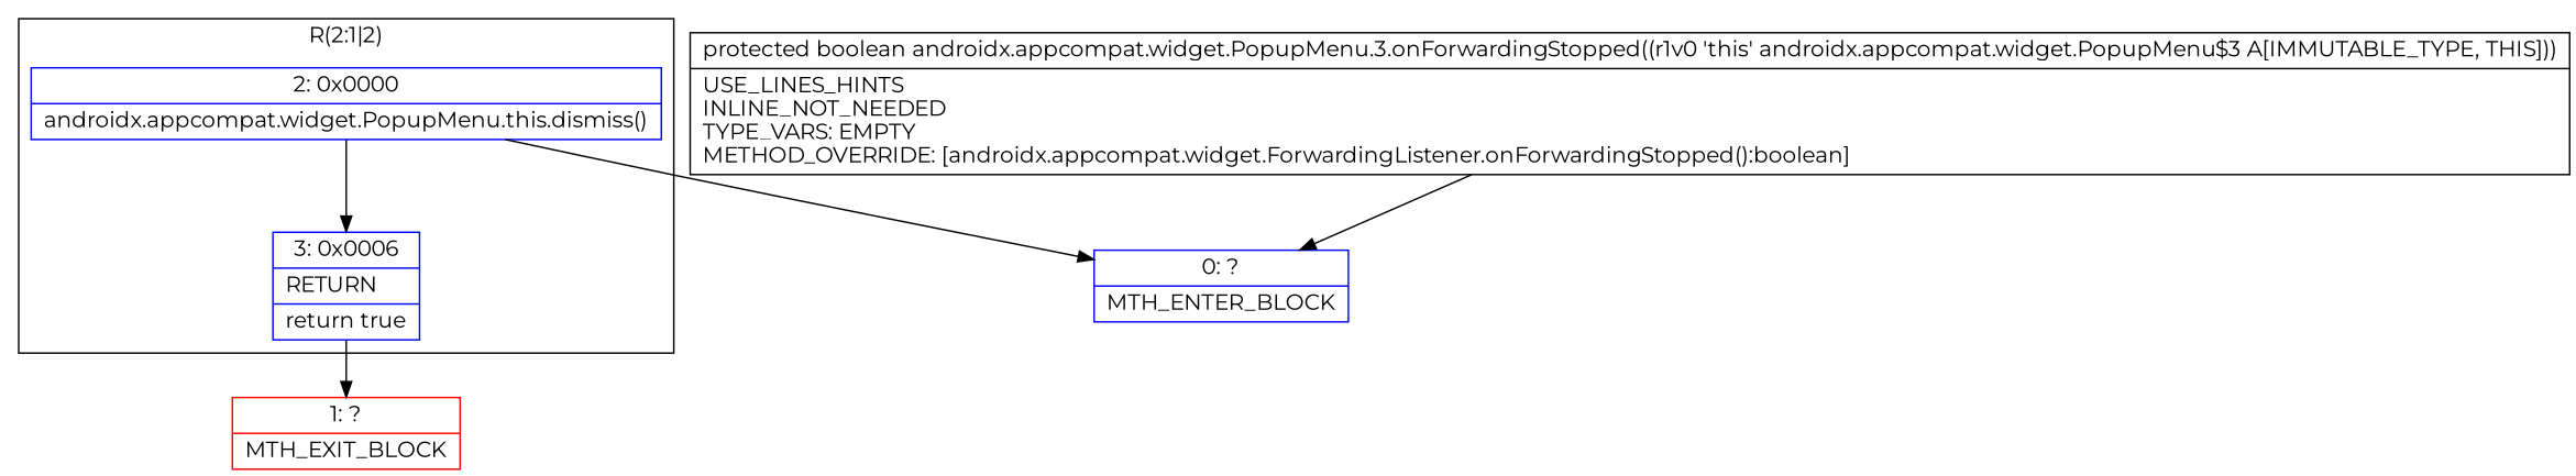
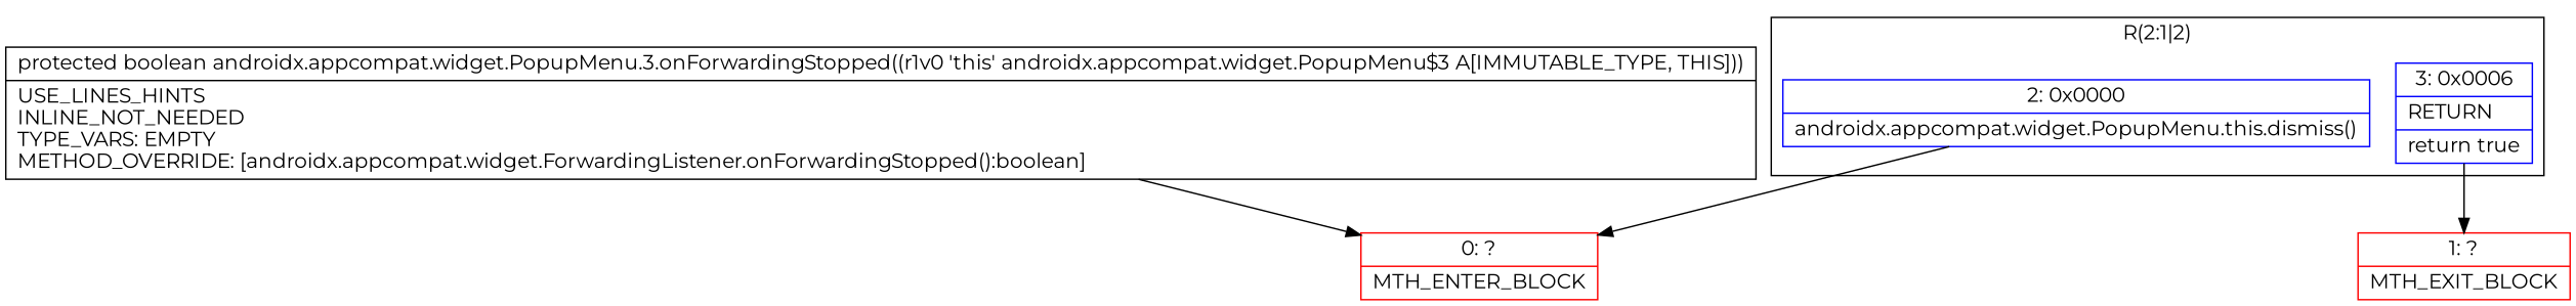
  digraph {
    fontname=Montserrat
    node [color=blue fontname=Montserrat shape=record]
    edge [fontname=Montserrat]
    n1 [label="{2\:\ 0x0000|androidx.appcompat.widget.PopupMenu.this.dismiss()\l}"]
    n2 [label="{3\:\ 0x0006|RETURN\l|return true\l}"]
-   n3 [label="{0\:\ ?|MTH_ENTER_BLOCK\l}"]
+   n3 [color=red label="{0\:\ ?|MTH_ENTER_BLOCK\l}"]
    n4 [color=red label="{1\:\ ?|MTH_EXIT_BLOCK\l}"]
    n5 [label="{protected boolean androidx.appcompat.widget.PopupMenu.3.onForwardingStopped((r1v0 'this' androidx.appcompat.widget.PopupMenu$3 A[IMMUTABLE_TYPE, THIS]))  | USE_LINES_HINTS\lINLINE_NOT_NEEDED\lTYPE_VARS: EMPTY\lMETHOD_OVERRIDE: [androidx.appcompat.widget.ForwardingListener.onForwardingStopped():boolean]\l}" color=""]
    subgraph cluster_1 {
      label="R(2:1|2)"
      n1
      n2
    }
-   n1 -> n2
    n1 -> n3
    n2 -> n4
    n5 -> n3
  }
